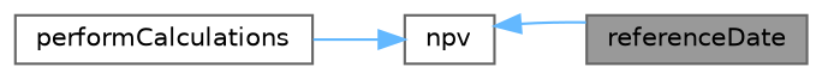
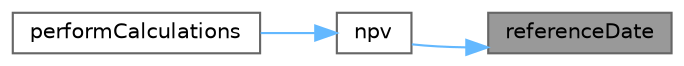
  digraph {
    rankdir=RL
    node [color=grey40 fillcolor=white fontname=Helvetica fontsize=10 shape=box style=filled]
    edge [color=steelblue1 dir=back fontname=Helvetica fontsize=10 labelfontname=Helvetica labelfontsize=10 style=solid]
    n1 [color=gray40 fillcolor=grey60 fontcolor=black height=0.2 label=referenceDate width=0.4]
    n2 [height=0.2 label=npv width=0.4]
    n3 [height=0.2 label=performCalculations width=0.4]
-   n2 -> n1
+   n1 -> n2
    n2 -> n3
  }
